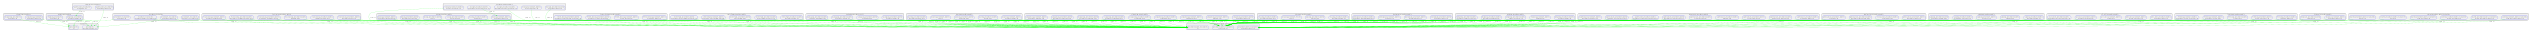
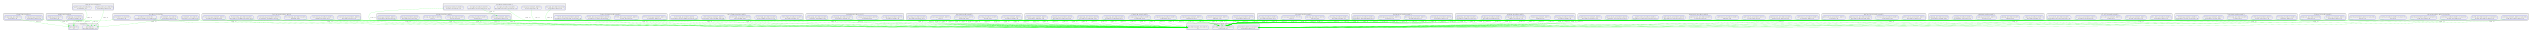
  digraph {
    bgcolor=white
    compound=true
    concentrate=true
    fontname="Liberation Mono"
    fontsize=12
    nodesep=0.6
    splines=true
    node [color=blue fillcolor="#ffffff" fontname="Liberation Mono" shape=box style=rounded]
    edge [color=green fontname="Liberation Mono"]
    n1 [label="freezing_procedure_models\nfrozen_container_id"]
    n2 [label="freezing_procedure_models\nfrozen_with"]
    n3 [label="freezing_procedure_models\nprocedure_frozen_container_id"]
    n4 [label="freezing_procedure_models\nprocedure_frozen_with"]
    n5 [label="freezing_procedure_models\nprocedure_model_id"]
    n6 [label="supernatant_procedures\nprocedure_id"]
    n7 [label="supernatant_procedures\nprocedure_model_id"]
    n8 [label="disposal_procedure_models\ndisposed_id"]
    n9 [label="disposal_procedure_models\nprocedure_model_id"]
    n10 [label="procedure_model_trackables\nid"]
    n11 [label="procedure_model_trackables\nprocedure_model_id"]
    n12 [label="procedure_model_trackables\ntrackable_id"]
    n13 [label="weighing_procedures\nprocedure_id"]
    n14 [label="weighing_procedures\nprocedure_model_id"]
    n15 [label="shared_procedure_model_trackables\nchild_id"]
    n16 [label="shared_procedure_model_trackables\nchild_procedure_model_id"]
    n17 [label="shared_procedure_model_trackables\nchild_trackable_id"]
    n18 [label="shared_procedure_model_trackables\nparent_id"]
    n19 [label="shared_procedure_model_trackables\nparent_procedure_model_id"]
    n20 [label="shared_procedure_model_trackables\nparent_trackable_id"]
    n21 [label="fractioning_procedure_models\nfragment_placed_into"]
    n22 [label="fractioning_procedure_models\nprocedure_fragment_placed_into"]
    n23 [label="fractioning_procedure_models\nprocedure_fragment_source"]
    n24 [label="fractioning_procedure_models\nprocedure_model_id"]
    n25 [label="fractioning_procedure_models\nprocedure_weighed_with"]
    n26 [label="fractioning_procedure_models\nweighed_with"]
    n27 [label="procedure_trackables\nancestor_trackable_id"]
    n28 [label="procedure_trackables\nprocedure_id"]
    n29 [label="procedure_trackables\nprocedure_model_id"]
    n30 [label="procedure_trackables\nprocedure_model_trackable_id"]
    n31 [label="storage_procedure_models\nchild_container_id"]
    n32 [label="storage_procedure_models\nparent_container_id"]
    n33 [label="storage_procedure_models\nprocedure_child_container_id"]
    n34 [label="storage_procedure_models\nprocedure_model_id"]
    n35 [label="storage_procedure_models\nprocedure_parent_container_id"]
    n36 [label="freeze_drying_procedure_models\nfreeze_dried_with"]
    n37 [label="freeze_drying_procedure_models\nprocedure_freeze_dried_container_id"]
    n38 [label="freeze_drying_procedure_models\nprocedure_freeze_dried_with"]
    n39 [label="freeze_drying_procedure_models\nprocedure_model_id"]
    n40 [label="centrifuge_procedure_models\ncentrifuged_container_id"]
    n41 [label="centrifuge_procedure_models\ncentrifuged_with"]
    n42 [label="centrifuge_procedure_models\nprocedure_centrifuged_container_id"]
    n43 [label="centrifuge_procedure_models\nprocedure_centrifuged_placing"]
    n44 [label="centrifuge_procedure_models\nprocedure_model_id"]
    n45 [label="packaging_procedure_models\npackaged_with"]
    n46 [label="packaging_procedure_models\nprocedure_model_id"]
    n47 [label="packaging_procedure_models\nprocedure_packaged_with"]
    n48 [label="packaging_procedure_models\nprocedure_sample_id"]
    n49 [label="pouring_procedure_models\nmeasured_with"]
    n50 [label="pouring_procedure_models\npoured_into"]
    n51 [label="pouring_procedure_models\nprocedure_model_id"]
    n52 [label="pouring_procedure_models\nprocedure_poured_into"]
    n53 [label="pouring_procedure_models\nsource"]
    n54 [label="procedures\nid"]
    n55 [label="procedures\nprocedure_model_id"]
    n56 [label="aliquoting_procedures\nprocedure_id"]
    n57 [label="aliquoting_procedures\nprocedure_model_id"]
    n58 [label="aliquoting_procedure_models\naliquoted_from"]
    n59 [label="aliquoting_procedure_models\naliquoted_into"]
    n60 [label="aliquoting_procedure_models\naliquoted_with"]
    n61 [label="aliquoting_procedure_models\npipette_tip"]
    n62 [label="aliquoting_procedure_models\nprocedure_aliquoted_from"]
    n63 [label="aliquoting_procedure_models\nprocedure_aliquoted_into"]
    n64 [label="aliquoting_procedure_models\nprocedure_aliquoted_with"]
    n65 [label="aliquoting_procedure_models\nprocedure_model_id"]
    n66 [label="aliquoting_procedure_models\nprocedure_pipette_tip"]
    n67 [label="mixing_procedure_models\nmeasured_with"]
    n68 [label="mixing_procedure_models\nmixed_with"]
    n69 [label="mixing_procedure_models\nprocedure_measured_with"]
    n70 [label="mixing_procedure_models\nprocedure_mixed_into"]
    n71 [label="mixing_procedure_models\nprocedure_model_id"]
    n72 [label="mixing_procedure_models\nsource"]
    n73 [label="placing_procedure_models\nplaced_into"]
    n74 [label="placing_procedure_models\nprocedure_model_id"]
    n75 [label="placing_procedure_models\nprocedure_placed_into"]
    n76 [label="placing_procedure_frozen\nsource"]
    n77 [label="photograph_procedure_models\nphotographed_with"]
    n78 [label="photograph_procedure_models\nprocedure_model_id"]
    n79 [label="photograph_procedure_models\nprocedure_photographed_with"]
    n80 [label="photograph_procedure_models\ntrackable_id"]
    n81 [label="weighing_procedure_models\nprocedure_model_id"]
    n82 [label="weighing_procedure_models\nprocedure_sample_container"]
    n83 [label="weighing_procedure_models\nprocedure_weighed_with"]
    n84 [label="weighing_procedure_models\nsample_container_id"]
    n85 [label="weighing_procedure_models\nweighed_with"]
    n86 [label="supernatant_procedure_models\npipette_tip"]
    n87 [label="supernatant_procedure_models\nprocedure_model_id"]
    n88 [label="supernatant_procedure_models\nprocedure_pipette_tip"]
    n89 [label="supernatant_procedure_models\nprocedure_stratified_source"]
    n90 [label="supernatant_procedure_models\nprocedure_supernatant_destination"]
    n91 [label="supernatant_procedure_models\nprocedure_transferred_with"]
    n92 [label="supernatant_procedure_models\nstratified_source"]
    n93 [label="supernatant_procedure_models\nsupernatant_destination"]
    n94 [label="supernatant_procedure_models\ntransferred_with"]
    n95 [label="geolocation_procedure_models\ngeolocated_with"]
    n96 [label="geolocation_procedure_models\nprocedure_geolocated_with"]
    n97 [label="geolocation_procedure_models\nprocedure_model_id"]
    n98 [label="geolocation_procedure_models\ntrackable_id"]
    n99 [label="capping_procedure_models\ncapped_with"]
    n100 [label="capping_procedure_models\ncontainer_id"]
    n101 [label="capping_procedure_models\nprocedure_capped_with"]
    n102 [label="capping_procedure_models\nprocedure_container_id"]
    n103 [label="capping_procedure_models\nprocedure_model_id"]
    n104 [label="ball_mill_procedure_models\nmilled_container_id"]
    n105 [label="ball_mill_procedure_models\nmilled_with"]
    n106 [label="ball_mill_procedure_models\nprocedure_milled_container_id"]
    n107 [label="ball_mill_procedure_models\nprocedure_milled_with"]
    n108 [label="ball_mill_procedure_models\nprocedure_model_id"]
    subgraph cluster_1 {
      fillcolor="#f0f0f0"
      label=freezing_procedure_models
      style="filled, rounded"
      n1
      n2
      n3
      n4
      n5
    }
    subgraph cluster_2 {
      fillcolor="#f0f0f0"
      label=supernatant_procedures
      style="filled, rounded"
      n6
      n7
    }
    subgraph cluster_3 {
      fillcolor="#f0f0f0"
      label=disposal_procedure_models
      style="filled, rounded"
      n8
      n9
    }
    subgraph cluster_4 {
      fillcolor="#f0f0f0"
      label=procedure_model_trackables
      style="filled, rounded"
      n10
      n11
      n12
    }
    subgraph cluster_5 {
      fillcolor="#f0f0f0"
      label=weighing_procedures
      style="filled, rounded"
      n13
      n14
    }
    subgraph cluster_6 {
      fillcolor="#f0f0f0"
      label=shared_procedure_model_trackables
      style="filled, rounded"
      n15
      n16
      n17
      n18
      n19
      n20
    }
    subgraph cluster_7 {
      fillcolor="#f0f0f0"
      label=fractioning_procedure_models
      style="filled, rounded"
      n21
      n22
      n23
      n24
      n25
      n26
    }
    subgraph cluster_8 {
      fillcolor="#f0f0f0"
      label=procedure_trackables
      style="filled, rounded"
      n27
      n28
      n29
      n30
    }
    subgraph cluster_9 {
      fillcolor="#f0f0f0"
      label=storage_procedure_models
      style="filled, rounded"
      n31
      n32
      n33
      n34
      n35
    }
    subgraph cluster_10 {
      fillcolor="#f0f0f0"
      label=freeze_drying_procedure_models
      style="filled, rounded"
      n36
      n37
      n38
      n39
    }
    subgraph cluster_11 {
      fillcolor="#f0f0f0"
      label=centrifuge_procedure_models
      style="filled, rounded"
      n40
      n41
      n42
      n43
      n44
    }
    subgraph cluster_12 {
      fillcolor="#f0f0f0"
      label=packaging_procedure_child
      style="filled, rounded"
      n45
      n46
      n47
      n48
    }
    subgraph cluster_13 {
      fillcolor="#f0f0f0"
      label=pouring_procedure_models
      style="filled, rounded"
      n49
      n50
      n51
      n52
      n53
    }
    subgraph cluster_14 {
      fillcolor="#f0f0f0"
      label=procedures
      style="filled, rounded"
      n54
      n55
    }
    subgraph cluster_15 {
      fillcolor="#f0f0f0"
      label=aliquoting_procedures
      style="filled, rounded"
      n56
      n57
    }
    subgraph cluster_16 {
      fillcolor="#f0f0f0"
      label=aliquoting_parent_models
      style="filled, rounded"
      n58
      n59
      n60
      n61
      n62
      n63
      n64
      n65
      n66
    }
    subgraph cluster_17 {
      fillcolor="#f0f0f0"
      label=mixing_procedure_models
      style="filled, rounded"
      n67
      n68
      n69
      n70
      n71
      n72
    }
    subgraph cluster_18 {
      fillcolor="#f0f0f0"
      label=placing_procedure_models
      style="filled, rounded"
      n73
      n74
      n75
      n76
    }
    subgraph cluster_19 {
      fillcolor="#f0f0f0"
      label=photograph_procedure_models
      style="filled, rounded"
      n77
      n78
      n79
      n80
    }
    subgraph cluster_20 {
      fillcolor="#f0f0f0"
      label=weighing_procedure_models
      style="filled, rounded"
      n81
      n82
      n83
      n84
      n85
    }
    subgraph cluster_21 {
      fillcolor="#f0f0f0"
      label=supernatant_procedure_models
      style="filled, rounded"
      n86
      n87
      n88
      n89
      n90
      n91
      n92
      n93
      n94
    }
    subgraph cluster_22 {
      fillcolor="#f0f0f0"
      label=geolocation_procedure_models
      style="filled, rounded"
      n95
      n96
      n97
      n98
    }
    subgraph cluster_23 {
      fillcolor="#f0f0f0"
      label=capping_procedure_models
      style="filled, rounded"
      n99
      n100
      n101
      n102
      n103
    }
    subgraph cluster_24 {
      fillcolor="#f0f0f0"
      label=ball_mill_procedure_models
      style="filled, rounded"
      n104
      n105
      n106
      n107
      n108
    }
    n1 -> n12 [label="same as"]
    n2 -> n12 [label="same as"]
    n3 -> n10 [label="same as"]
    n4 -> n10 [label="same as"]
    n5 -> n11 [label="same as"]
-   n6 -> n14 [label="same as"]
+   n6 -> n54 [label="same as"]
    n7 -> n55 [label="same as"]
    n8 -> n10 [label="same as"]
    n9 -> n11 [label="same as"]
    n13 -> n54 [label="same as"]
    n14 -> n55 [label="same as"]
    n15 -> n10 [label="same as"]
    n16 -> n11 [label="same as"]
    n17 -> n12 [label="same as"]
    n18 -> n10 [label="same as"]
    n19 -> n11 [label="same as"]
    n20 -> n12 [label="same as"]
    n21 -> n12 [label="same as"]
    n22 -> n10 [label="same as"]
    n23 -> n10 [label="same as"]
    n24 -> n11 [label="same as"]
    n25 -> n10 [label="same as"]
    n26 -> n12 [label="same as"]
    n27 -> n12 [label="same as"]
    n28 -> n54 [label="same as"]
    n29 -> n11 [label="same as"]
    n29 -> n55 [label="same as"]
    n30 -> n10 [label="same as"]
    n31 -> n12 [label="same as"]
    n32 -> n12 [label="same as"]
    n33 -> n71 [label="same as"]
    n34 -> n11 [label="same as"]
    n35 -> n10 [label="same as"]
    n36 -> n12 [label="same as"]
    n37 -> n10 [label="same as"]
    n38 -> n10 [label="same as"]
    n39 -> n11 [label="same as"]
    n40 -> n12 [label="same as"]
    n41 -> n12 [label="same as"]
    n42 -> n10 [label="same as"]
    n43 -> n10 [label="same as"]
    n44 -> n11 [label="same as"]
    n45 -> n12 [label="same as"]
    n46 -> n11 [label="same as"]
    n47 -> n10 [label="same as"]
    n48 -> n10 [label="same as"]
    n49 -> n10 [label="same as"]
    n50 -> n12 [label="same as"]
    n51 -> n11 [label="same as"]
    n52 -> n10 [label="same as"]
    n53 -> n10 [label="same as"]
    n56 -> n54 [label="same as"]
    n57 -> n55 [label="same as"]
    n58 -> n12 [label="same as"]
    n59 -> n12 [label="same as"]
    n60 -> n12 [label="same as"]
    n61 -> n12 [label="same as"]
    n62 -> n10 [label="same as"]
    n63 -> n10 [label="same as"]
    n64 -> n10 [label="same as"]
    n65 -> n11 [label="same as"]
    n66 -> n10 [label="same as"]
    n67 -> n12 [label="same as"]
    n68 -> n12 [label="same as"]
    n69 -> n10 [label="same as"]
    n70 -> n10 [label="same as"]
    n71 -> n11 [label="same as"]
    n72 -> n10 [label="same as"]
    n73 -> n12 [label="same as"]
    n74 -> n11 [label="same as"]
    n75 -> n10 [label="same as"]
    n76 -> n10 [label="same as"]
    n77 -> n12 [label="same as"]
    n78 -> n11 [label="same as"]
    n79 -> n10 [label="same as"]
    n80 -> n10 [label="same as"]
    n81 -> n11 [label="same as"]
    n82 -> n10 [label="same as"]
    n83 -> n10 [label="same as"]
    n84 -> n12 [label="same as"]
    n85 -> n12 [label="same as"]
    n86 -> n12 [label="same as"]
    n87 -> n11 [label="same as"]
    n88 -> n10 [label="same as"]
    n89 -> n10 [label="same as"]
    n90 -> n10 [label="same as"]
    n91 -> n10 [label="same as"]
    n92 -> n12 [label="same as"]
    n93 -> n12 [label="same as"]
    n94 -> n12 [label="same as"]
    n95 -> n12 [label="same as"]
    n96 -> n10 [label="same as"]
    n97 -> n11 [label="same as"]
    n98 -> n10 [label="same as"]
    n99 -> n12 [label="same as"]
    n100 -> n12 [label="same as"]
    n101 -> n10 [label="same as"]
    n102 -> n10 [label="same as"]
    n103 -> n11 [label="same as"]
    n104 -> n12 [label="same as"]
    n105 -> n12 [label="same as"]
    n106 -> n10 [label="same as"]
    n107 -> n10 [label="same as"]
    n108 -> n11 [label="same as"]
  }
